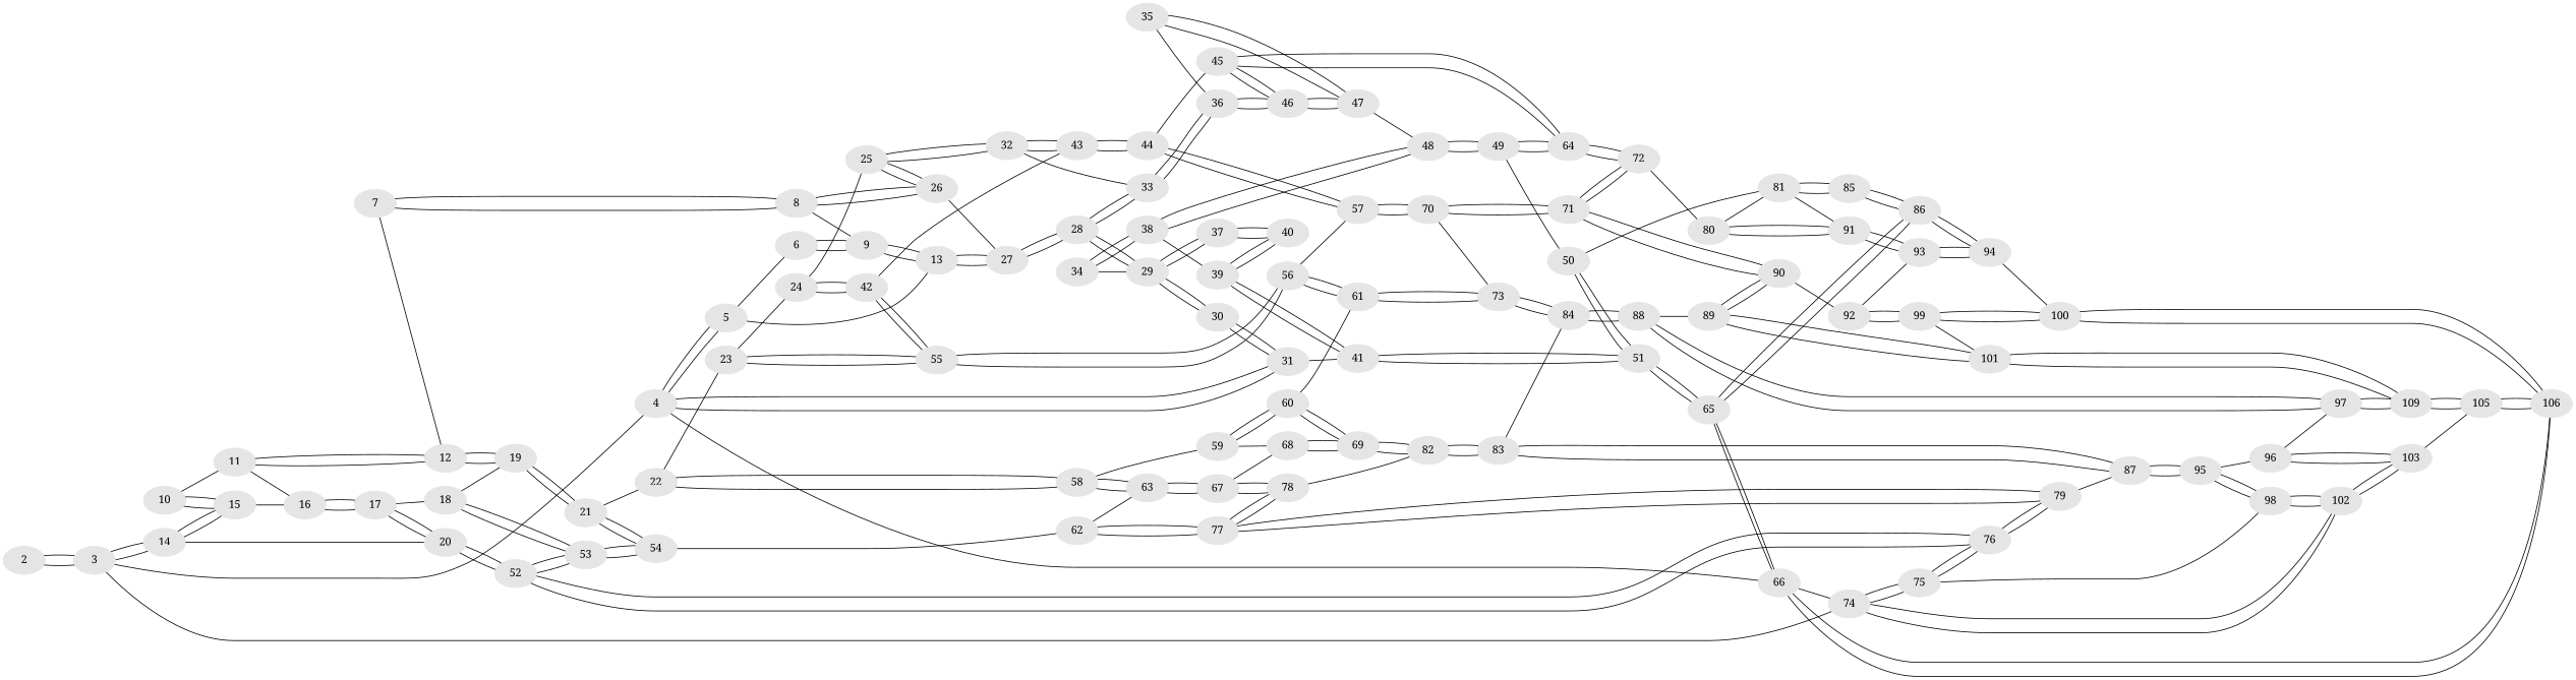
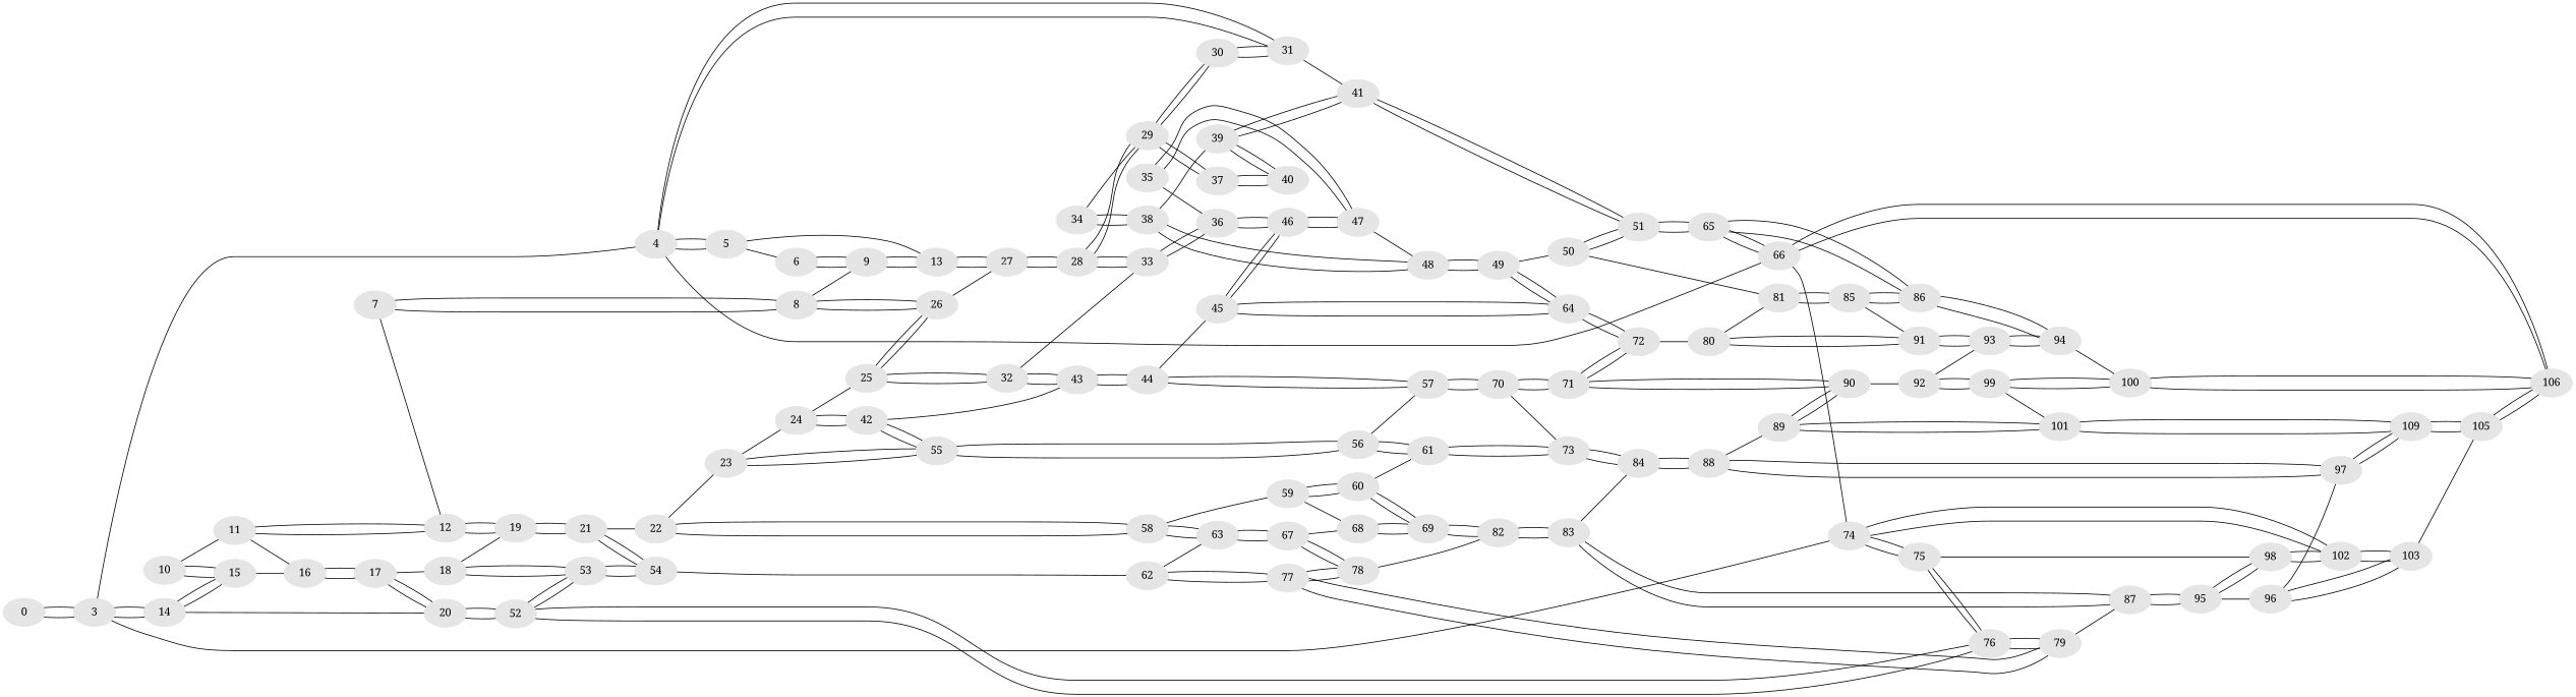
  graph {
    fontname="Noto Serif"
    rankdir=LR
    node [color=gray90 fontname="Noto Serif" style=filled]
    edge [fontname="Noto Serif"]
-   2
+   2 [label=0]
    3
    7
    8
    12
    4
    14
    74
    10
    11
    15
    5
    31
    66
    20
    75
    102
    6
    13
    41
    106
    9
    27
    26
    19
    16
    17
    21
    28
    52
    18
    53
    54
    22
    76
    23
    58
    62
    24
    55
    59
    63
    25
    42
    56
    32
    43
    33
    29
    30
    37
    36
    40
    51
    44
    46
    34
    38
    35
    47
    39
    48
    49
    65
    45
    57
    64
    70
    72
    50
    81
    85
    86
    79
    77
    61
    73
    71
    60
    68
    67
    69
    82
    84
    78
    80
    94
    83
    90
    92
    91
    88
    98
    103
    87
    95
    93
    89
    97
    100
    96
    101
    n103 [label=109]
    99
    105
    2 -- 3
    2 -- 3
    3 -- 4
    3 -- 14
    3 -- 14
    3 -- 74
    7 -- 8
    7 -- 8
    7 -- 12
    8 -- 9
    8 -- 26
    8 -- 26
    12 -- 19
    12 -- 19
    4 -- 5
    4 -- 5
    4 -- 31
    4 -- 31
    4 -- 66
    14 -- 15
    14 -- 15
    14 -- 20
    74 -- 75
    74 -- 75
    74 -- 102
    74 -- 102
    10 -- 11
    10 -- 15
    10 -- 15
    11 -- 12
    11 -- 12
    11 -- 16
    15 -- 16
    5 -- 6
    5 -- 13
    31 -- 41
    66 -- 74
    66 -- 106
    66 -- 106
    20 -- 52
    20 -- 52
    75 -- 76
    75 -- 76
    75 -- 98
    102 -- 103
    102 -- 103
    6 -- 9
    6 -- 9
    13 -- 27
    13 -- 27
    41 -- 51
    41 -- 51
    9 -- 13
    9 -- 13
    27 -- 28
    27 -- 28
    26 -- 27
    19 -- 21
    19 -- 21
    16 -- 17
    16 -- 17
    17 -- 20
    17 -- 20
    17 -- 18
    21 -- 54
    21 -- 54
    21 -- 22
    28 -- 33
    28 -- 33
    28 -- 29
    28 -- 29
    52 -- 53
    52 -- 53
    52 -- 76
    52 -- 76
    18 -- 19
    18 -- 53
    18 -- 53
    53 -- 54
    53 -- 54
    54 -- 62
    22 -- 23
    22 -- 58
    22 -- 58
    76 -- 79
    76 -- 79
    23 -- 24
    23 -- 55
    23 -- 55
    58 -- 59
    58 -- 63
    58 -- 63
    62 -- 63
    62 -- 77
    62 -- 77
    24 -- 25
    24 -- 42
    24 -- 42
    55 -- 56
    55 -- 56
    59 -- 60
    59 -- 60
    59 -- 68
    63 -- 67
    63 -- 67
    25 -- 26
    25 -- 26
    25 -- 32
    25 -- 32
    42 -- 55
    42 -- 55
    42 -- 43
    56 -- 57
    56 -- 61
    56 -- 61
    32 -- 43
    32 -- 43
    32 -- 33
    43 -- 44
    43 -- 44
    33 -- 36
    33 -- 36
    29 -- 30
    29 -- 30
    29 -- 37
    29 -- 37
    30 -- 31
    30 -- 31
    37 -- 40
    37 -- 40
    36 -- 46
    36 -- 46
    51 -- 65
    51 -- 65
    44 -- 45
    44 -- 57
    44 -- 57
    46 -- 47
    46 -- 47
    34 -- 29
    34 -- 38
    34 -- 38
    38 -- 39
    38 -- 48
    38 -- 48
    35 -- 36
    35 -- 47
    35 -- 47
    47 -- 48
    39 -- 41
    39 -- 41
    39 -- 40
    39 -- 40
    48 -- 49
    48 -- 49
    49 -- 64
    49 -- 64
    49 -- 50
    65 -- 66
    65 -- 66
    65 -- 86
    65 -- 86
    45 -- 46
    45 -- 46
    45 -- 64
    45 -- 64
    57 -- 70
    57 -- 70
    64 -- 72
    64 -- 72
    70 -- 73
    70 -- 71
    70 -- 71
    72 -- 80
    50 -- 51
    50 -- 51
    50 -- 81
    81 -- 85
    81 -- 85
    85 -- 86
    85 -- 86
-   81 -- 91
+   85 -- 91
    86 -- 94
    86 -- 94
    79 -- 87
    77 -- 79
    77 -- 79
    77 -- 78
    77 -- 78
    61 -- 73
    61 -- 73
    73 -- 84
    73 -- 84
    71 -- 72
    71 -- 72
    71 -- 90
    71 -- 90
    60 -- 61
    60 -- 69
    60 -- 69
    68 -- 69
    68 -- 69
    67 -- 68
    67 -- 78
    67 -- 78
    69 -- 82
    69 -- 82
    82 -- 83
    82 -- 83
    84 -- 88
    84 -- 88
    78 -- 82
    80 -- 81
    80 -- 91
    80 -- 91
    94 -- 100
    83 -- 84
    83 -- 87
    83 -- 87
    90 -- 92
    92 -- 93
    92 -- 99
    92 -- 99
    91 -- 93
    91 -- 93
    88 -- 89
    88 -- 97
    88 -- 97
    98 -- 102
    98 -- 102
    103 -- 105
    87 -- 95
    87 -- 95
    95 -- 98
    95 -- 98
    95 -- 96
    93 -- 94
    93 -- 94
    89 -- 90
    89 -- 90
    89 -- 101
    89 -- 101
    97 -- n103
    97 -- n103
    100 -- 106
    100 -- 106
    96 -- 103
    96 -- 103
    96 -- 97
    101 -- n103
    101 -- n103
    n103 -- 105
    n103 -- 105
    99 -- 100
    99 -- 100
    99 -- 101
    105 -- 106
    105 -- 106
  }
